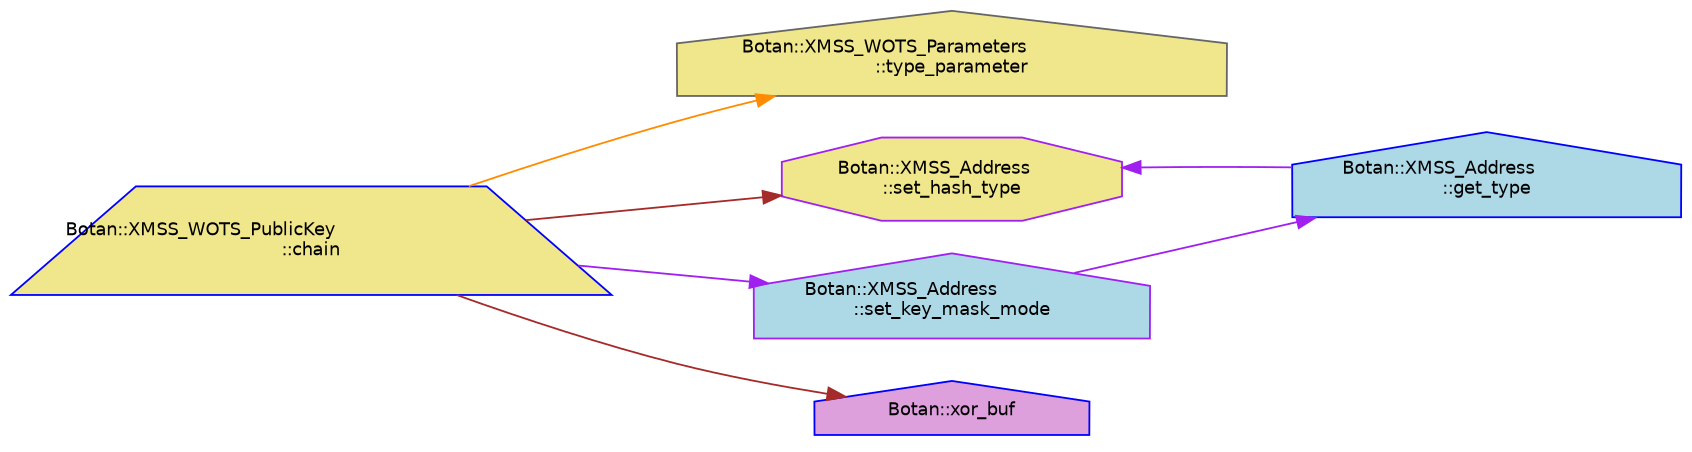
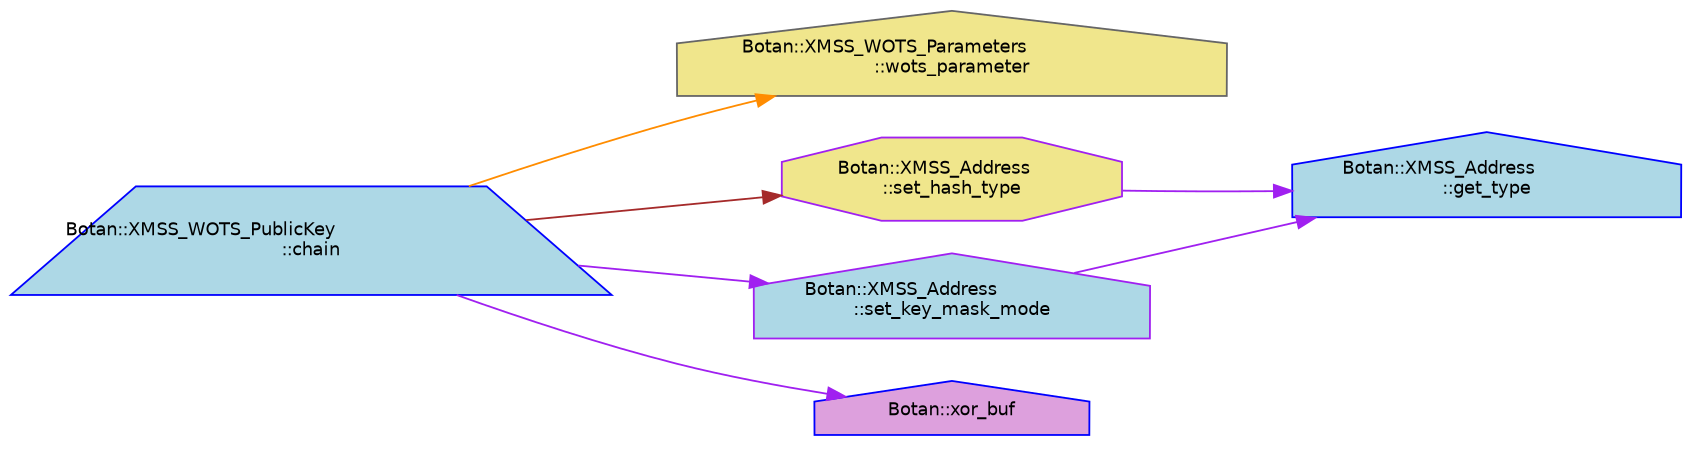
  digraph {
    rankdir=LR
    node [color=blue fillcolor=lightblue fontname=Helvetica fontsize=10 shape=house style=filled]
    edge [color=purple fontname=Helvetica fontsize=10 labelfontname=Helvetica labelfontsize=10 style=solid]
-   n1 [fillcolor=khaki fontcolor=black height=0.2 label="Botan::XMSS_WOTS_PublicKey\l::chain" shape=trapezium width=0.4]
-   n2 [color=gray40 fillcolor=khaki height=0.2 label="Botan::XMSS_WOTS_Parameters\l::type_parameter" width=0.4]
+   n1 [fontcolor=black height=0.2 label="Botan::XMSS_WOTS_PublicKey\l::chain" shape=trapezium width=0.4]
+   n2 [color=gray40 fillcolor=khaki height=0.2 label="Botan::XMSS_WOTS_Parameters\l::wots_parameter" width=0.4]
    n3 [color=purple fillcolor=khaki height=0.2 label="Botan::XMSS_Address\l::set_hash_type" shape=octagon width=0.4]
    n4 [color=purple height=0.2 label="Botan::XMSS_Address\l::set_key_mask_mode" width=0.4]
    n5 [fillcolor=plum height=0.2 label="Botan::xor_buf" width=0.4]
    n6 [height=0.2 label="Botan::XMSS_Address\l::get_type" width=0.4]
    n1 -> n2 [color=darkorange]
    n1 -> n3 [color=brown]
    n1 -> n4
-   n1 -> n5 [color=brown]
-   n6 -> n3
+   n1 -> n5
+   n3 -> n6
    n4 -> n6
  }
